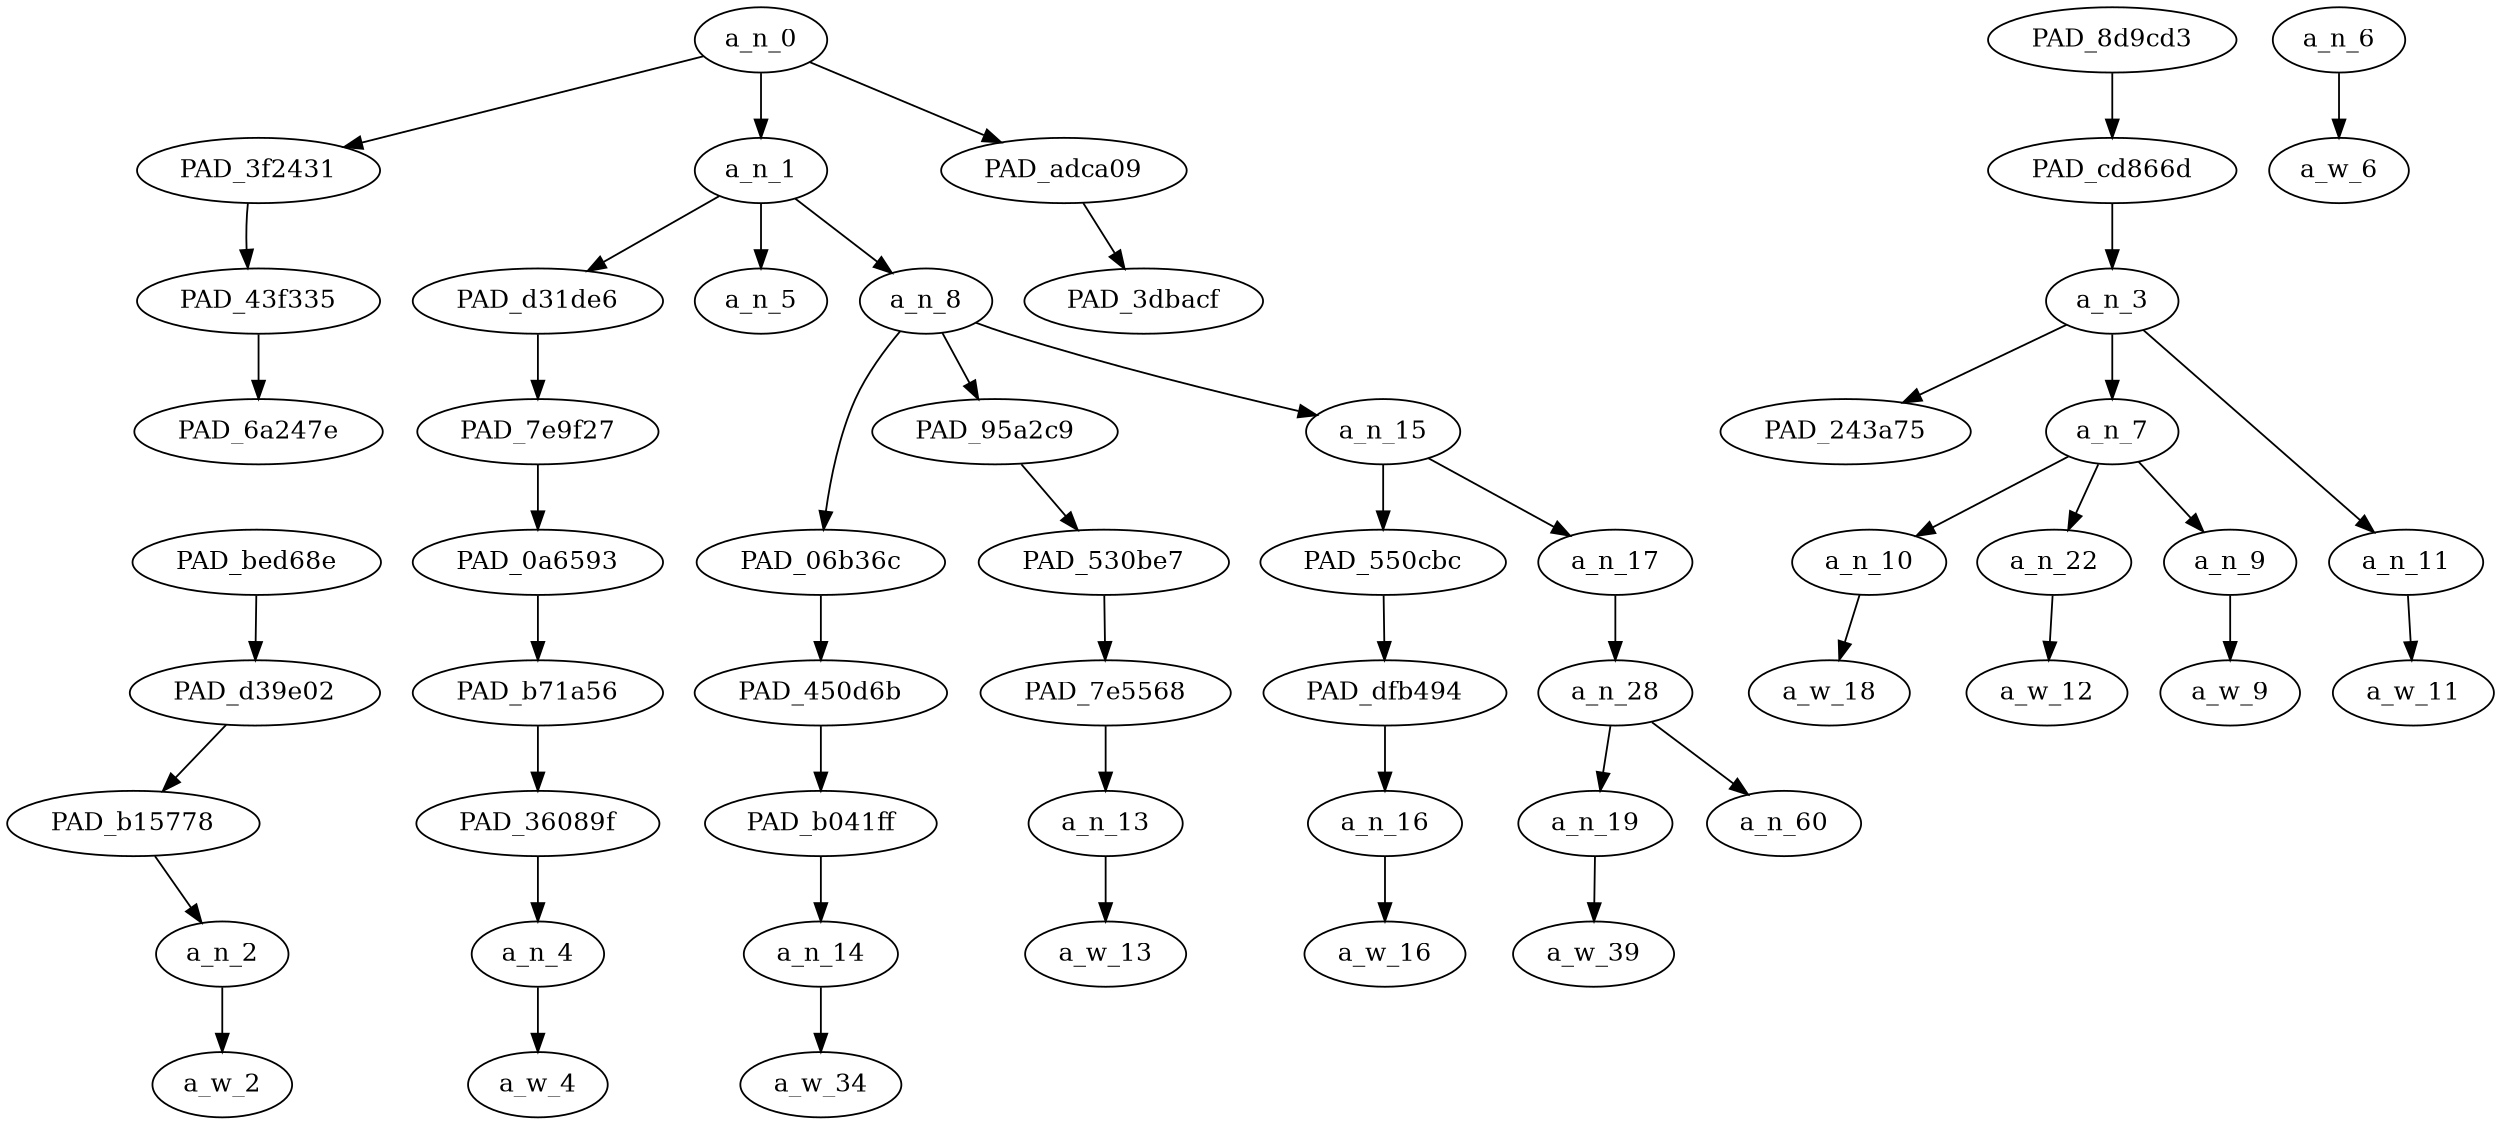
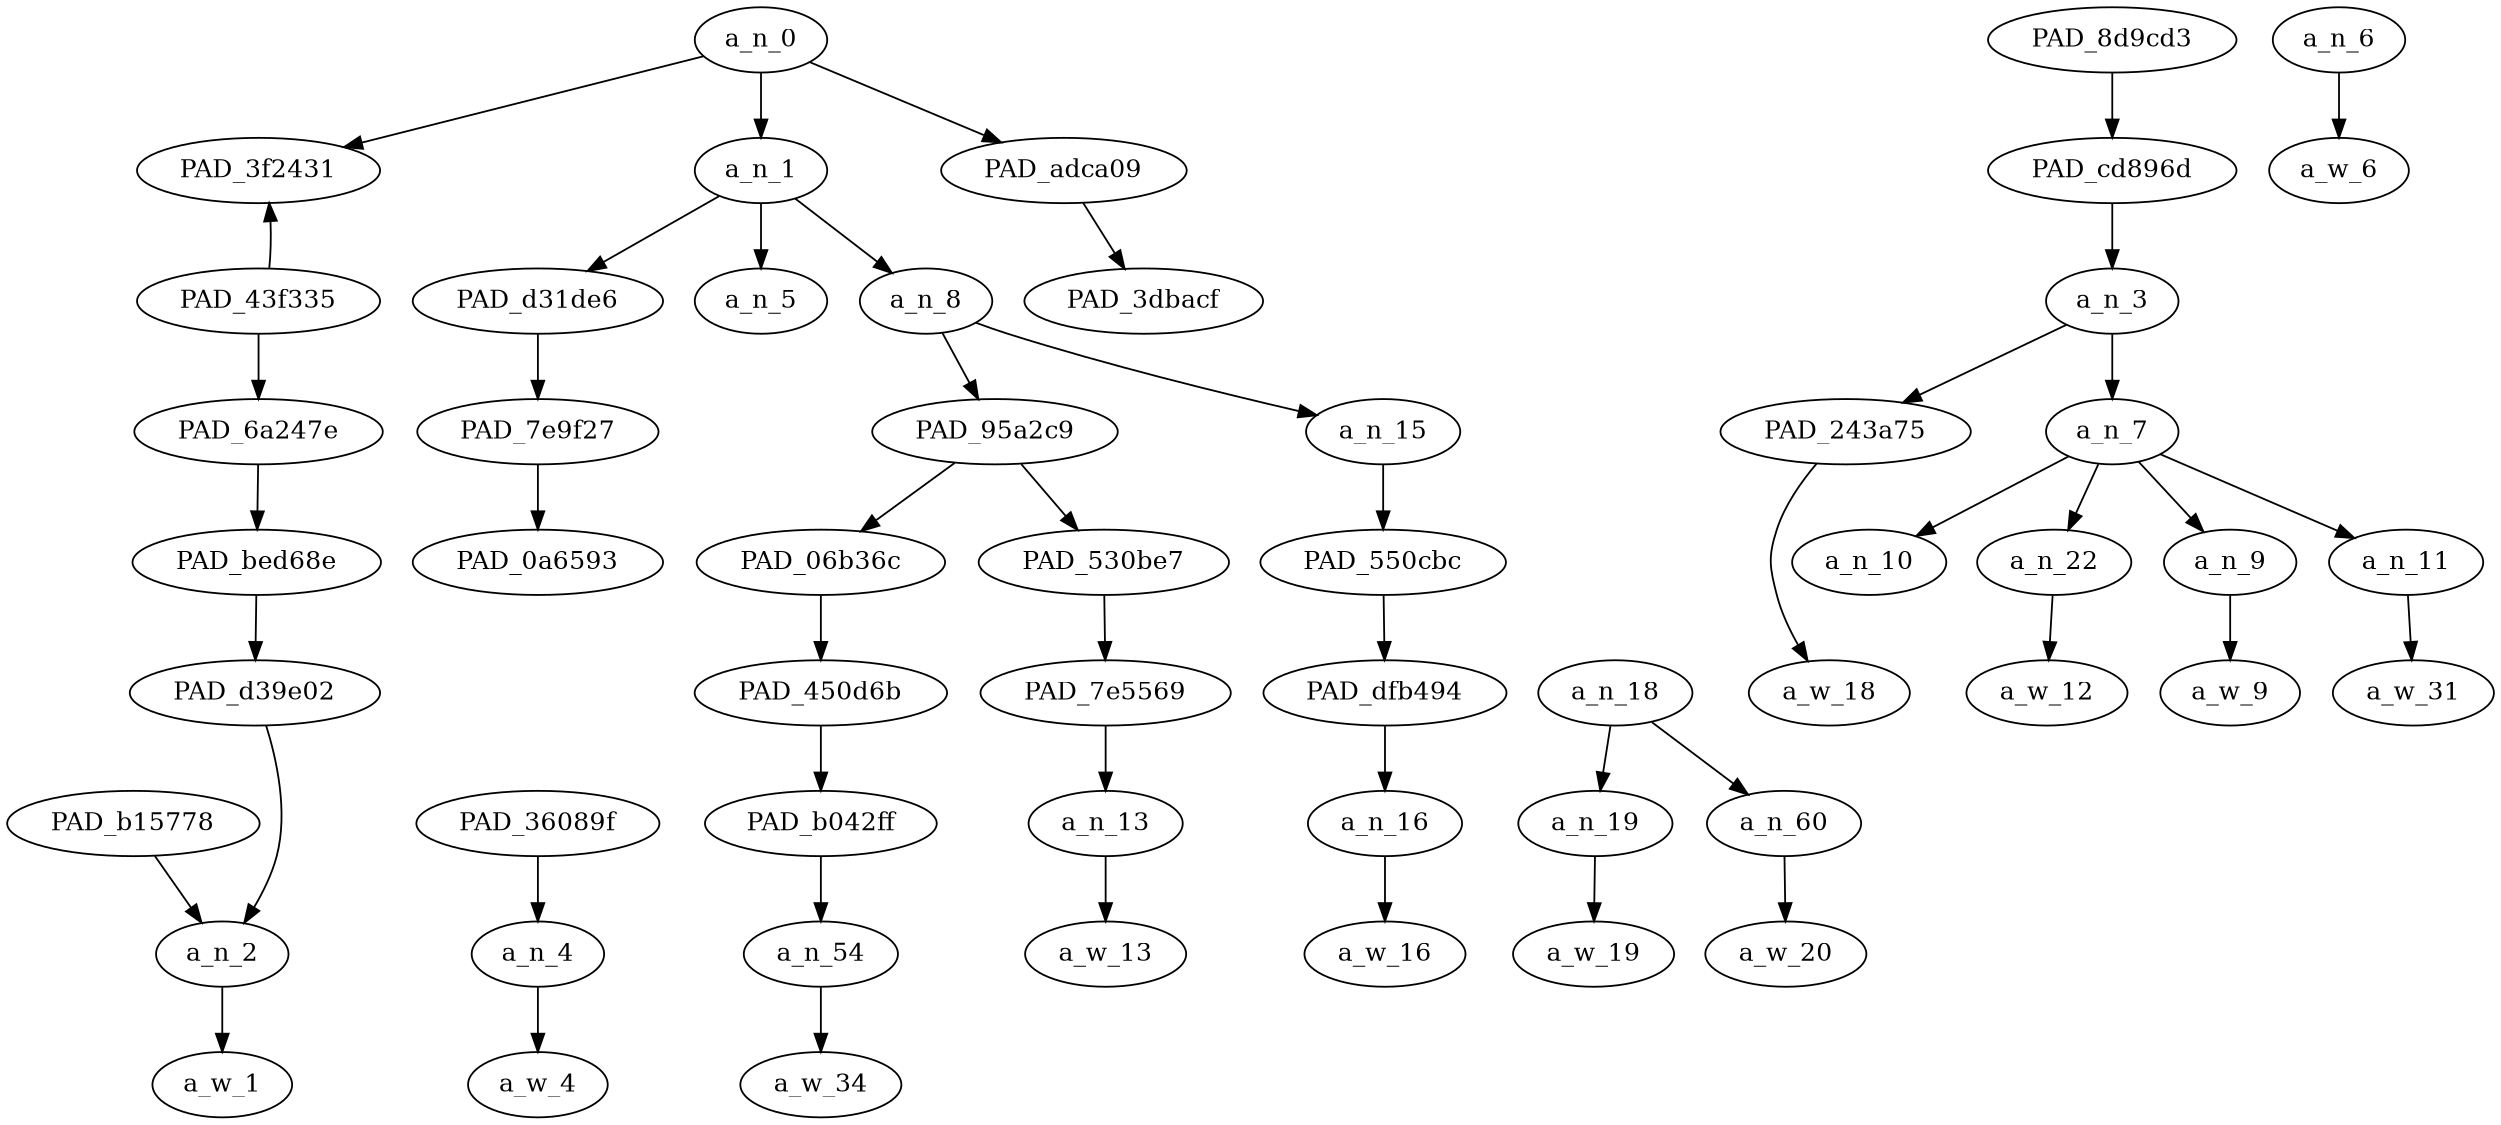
  strict digraph {
    node [div_dir=1 index=0 level=1 text_span="[6]" value=0.03877790]
    a_n_0 [div_dir=-1 level=8 text_span="[0, 1, 2, 3, 4, 5, 6, 7, 8, 9, 10, 11]" value=0.99999997]
    PAD_3f2431 [index=1 level=7]
    a_n_1 [div_dir=-1 level=7 text_span="[0, 1, 2, 3, 4, 5]" value=0.40646952]
    PAD_adca09 [index=2 level=7 text_span="[7, 8, 9, 10, 11]" value=0.55458188]
    PAD_43f335 [index=2 level=6]
    PAD_d31de6 [div_dir=-1 level=6 text_span="[0]" value=0.06836767]
    a_n_5 [div_dir=-1 index=1 level=6 text_span="[1, 2, 3, 4, 5]" value=0.33767771]
    a_n_8 [div_dir=-1 index=1 level=5 text_span="[1, 2, 3, 4, 5]" value=0.33762739]
    PAD_3dbacf [index=3 level=6 text_span="[7, 8, 9, 10, 11]" value=0.55458188]
    PAD_6a247e [index=2 level=5]
    PAD_7e9f27 [div_dir=-1 level=5 text_span="[0]" value=0.06836767]
    n12 [index=4 label=PAD_bed68e level=4]
    PAD_d39e02 [index=5 level=3]
    PAD_b15778 [index=5 level=2]
    a_n_2 [index=6]
-   a_w_2 [div_dir=0 index=6 level=0 value=and]
+   a_w_2 [div_dir=0 index=6 level=0 value=and label=a_w_1]
    PAD_0a6593 [div_dir=-1 level=4 text_span="[0]" value=0.06836767]
    PAD_95a2c9 [index=1 level=4 text_span="[1]" value=0.05182598]
    PAD_06b36c [div_dir=-1 index=2 level=4 text_span="[2]" value=0.05167425]
    a_n_15 [index=3 level=4 text_span="[3, 4, 5]" value=0.23407684]
-   PAD_b71a56 [div_dir=-1 level=3 text_span="[0]" value=0.06836767]
    PAD_36089f [div_dir=-1 level=2 text_span="[0]" value=0.06836767]
    a_n_4 [div_dir=-1 text_span="[0]" value=0.06836767]
    a_w_4 [div_dir=0 level=0 text_span="[0]" value=all]
    PAD_530be7 [index=1 level=3 text_span="[1]" value=0.05182598]
    PAD_450d6b [div_dir=-1 index=2 level=3 text_span="[2]" value=0.05167425]
    PAD_550cbc [index=3 level=3 text_span="[3]" value=0.06395607]
-   a_n_17 [index=4 level=3 text_span="[4, 5]" value=0.17007170]
-   PAD_7e5569 [index=1 level=2 text_span="[1]" value=0.05182598 label=PAD_7e5568]
-   PAD_b041ff [div_dir=-1 index=2 level=2 text_span="[2]" value=0.05167425]
+   PAD_7e5569 [index=1 level=2 text_span="[1]" value=0.05182598]
+   PAD_b041ff [div_dir=-1 index=2 level=2 text_span="[2]" value=0.05167425 label=PAD_b042ff]
    PAD_dfb494 [index=3 level=2 text_span="[3]" value=0.06395607]
-   a_n_18 [index=4 level=2 text_span="[4, 5]" value=0.17004543 label=a_n_28]
+   a_n_18 [index=4 level=2 text_span="[4, 5]" value=0.17004543]
    a_n_13 [index=1 text_span="[1]" value=0.05182598]
    a_w_13 [div_dir=0 index=1 level=0 text_span="[1]" value=you]
-   a_n_14 [div_dir=-1 index=2 text_span="[2]" value=0.05167425]
+   a_n_14 [div_dir=-1 index=2 text_span="[2]" value=0.05167425 label=a_n_54]
    n36 [div_dir=0 index=2 label=a_w_34 level=0 text_span="[2]" value=so]
    a_n_16 [index=3 text_span="[3]" value=0.06395607]
    a_n_19 [index=4 text_span="[4]" value=0.11573213]
    n39 [div_dir=-1 index=5 label=a_n_60 text_span="[5]" value=0.05428703]
    a_w_16 [div_dir=0 index=3 level=0 text_span="[3]" value=called]
-   a_w_19 [div_dir=0 index=4 level=0 text_span="[4]" value=jewish label=a_w_39]
+   a_w_19 [div_dir=0 index=4 level=0 text_span="[4]" value=jewish]
+   a_w_20 [div_dir=0 index=5 level=0 text_span="[5]" value=people]
    PAD_8d9cd3 [index=3 level=5 text_span="[7, 8, 9, 10, 11]" value=0.55458188]
-   PAD_cd896d [index=5 level=4 text_span="[7, 8, 9, 10, 11]" value=0.55458188 label=PAD_cd866d]
+   PAD_cd896d [index=5 level=4 text_span="[7, 8, 9, 10, 11]" value=0.55458188]
    a_n_3 [index=6 level=3 text_span="[7, 8, 9, 10, 11]" value=0.55458188]
    PAD_243a75 [index=6 level=2 text_span="[7]" value=0.12250069]
    a_n_7 [index=7 level=2 text_span="[8, 9, 10, 11]" value=0.43198792]
    a_n_9 [div_dir=-1 index=8 text_span="[8]" value=0.05790206]
    a_n_10 [div_dir=-1 index=9 text_span="[9]" value=0.06633506]
    a_n_11 [index=10 text_span="[10]" value=0.09622655]
    n51 [div_dir=-1 index=11 label=a_n_22 text_span="[11]" value=0.21144902]
    a_n_6 [index=7 text_span="[7]" value=0.12250069]
    a_w_6 [div_dir=0 index=7 level=0 text_span="[7]" value=asians]
    a_w_9 [div_dir=0 index=8 level=0 text_span="[8]" value=you1]
    n55 [div_dir=0 index=9 label=a_w_18 level=0 text_span="[9]" value=actually]
-   a_w_11 [div_dir=0 index=10 level=0 text_span="[10]" value=white]
+   a_w_11 [div_dir=0 index=10 level=0 text_span="[10]" value=white label=a_w_31]
    a_w_12 [div_dir=0 index=11 level=0 text_span="[11]" value=supremes]
    a_n_0 -> PAD_3f2431
    a_n_0 -> a_n_1
    a_n_0 -> PAD_adca09
-   PAD_3f2431 -> PAD_43f335
+   PAD_43f335 -> PAD_3f2431
    a_n_1 -> PAD_d31de6
    a_n_1 -> a_n_5
    a_n_1 -> a_n_8
    PAD_adca09 -> PAD_3dbacf
    PAD_43f335 -> PAD_6a247e
    PAD_d31de6 -> PAD_7e9f27
    a_n_8 -> PAD_95a2c9
-   a_n_8 -> PAD_06b36c
+   PAD_95a2c9 -> PAD_06b36c
    a_n_8 -> a_n_15
+   PAD_6a247e -> n12
    PAD_7e9f27 -> PAD_0a6593
    n12 -> PAD_d39e02
-   PAD_d39e02 -> PAD_b15778
+   PAD_d39e02 -> a_n_2
    PAD_b15778 -> a_n_2
    a_n_2 -> a_w_2
-   PAD_0a6593 -> PAD_b71a56
    PAD_95a2c9 -> PAD_530be7
    PAD_06b36c -> PAD_450d6b
    a_n_15 -> PAD_550cbc
-   a_n_15 -> a_n_17
-   PAD_b71a56 -> PAD_36089f
    PAD_36089f -> a_n_4
    a_n_4 -> a_w_4
    PAD_530be7 -> PAD_7e5569
    PAD_450d6b -> PAD_b041ff
    PAD_550cbc -> PAD_dfb494
-   a_n_17 -> a_n_18
    PAD_7e5569 -> a_n_13
    PAD_b041ff -> a_n_14
    PAD_dfb494 -> a_n_16
    a_n_18 -> a_n_19
    a_n_18 -> n39
    a_n_13 -> a_w_13
    a_n_14 -> n36
    a_n_16 -> a_w_16
    a_n_19 -> a_w_19
+   n39 -> a_w_20
    PAD_8d9cd3 -> PAD_cd896d
    PAD_cd896d -> a_n_3
    a_n_3 -> PAD_243a75
    a_n_3 -> a_n_7
    a_n_7 -> a_n_9
    a_n_7 -> a_n_10
-   a_n_3 -> a_n_11
+   a_n_7 -> a_n_11
    a_n_7 -> n51
    a_n_9 -> a_w_9
-   a_n_10 -> n55
+   PAD_243a75 -> n55
    a_n_11 -> a_w_11
    n51 -> a_w_12
    a_n_6 -> a_w_6
  }
